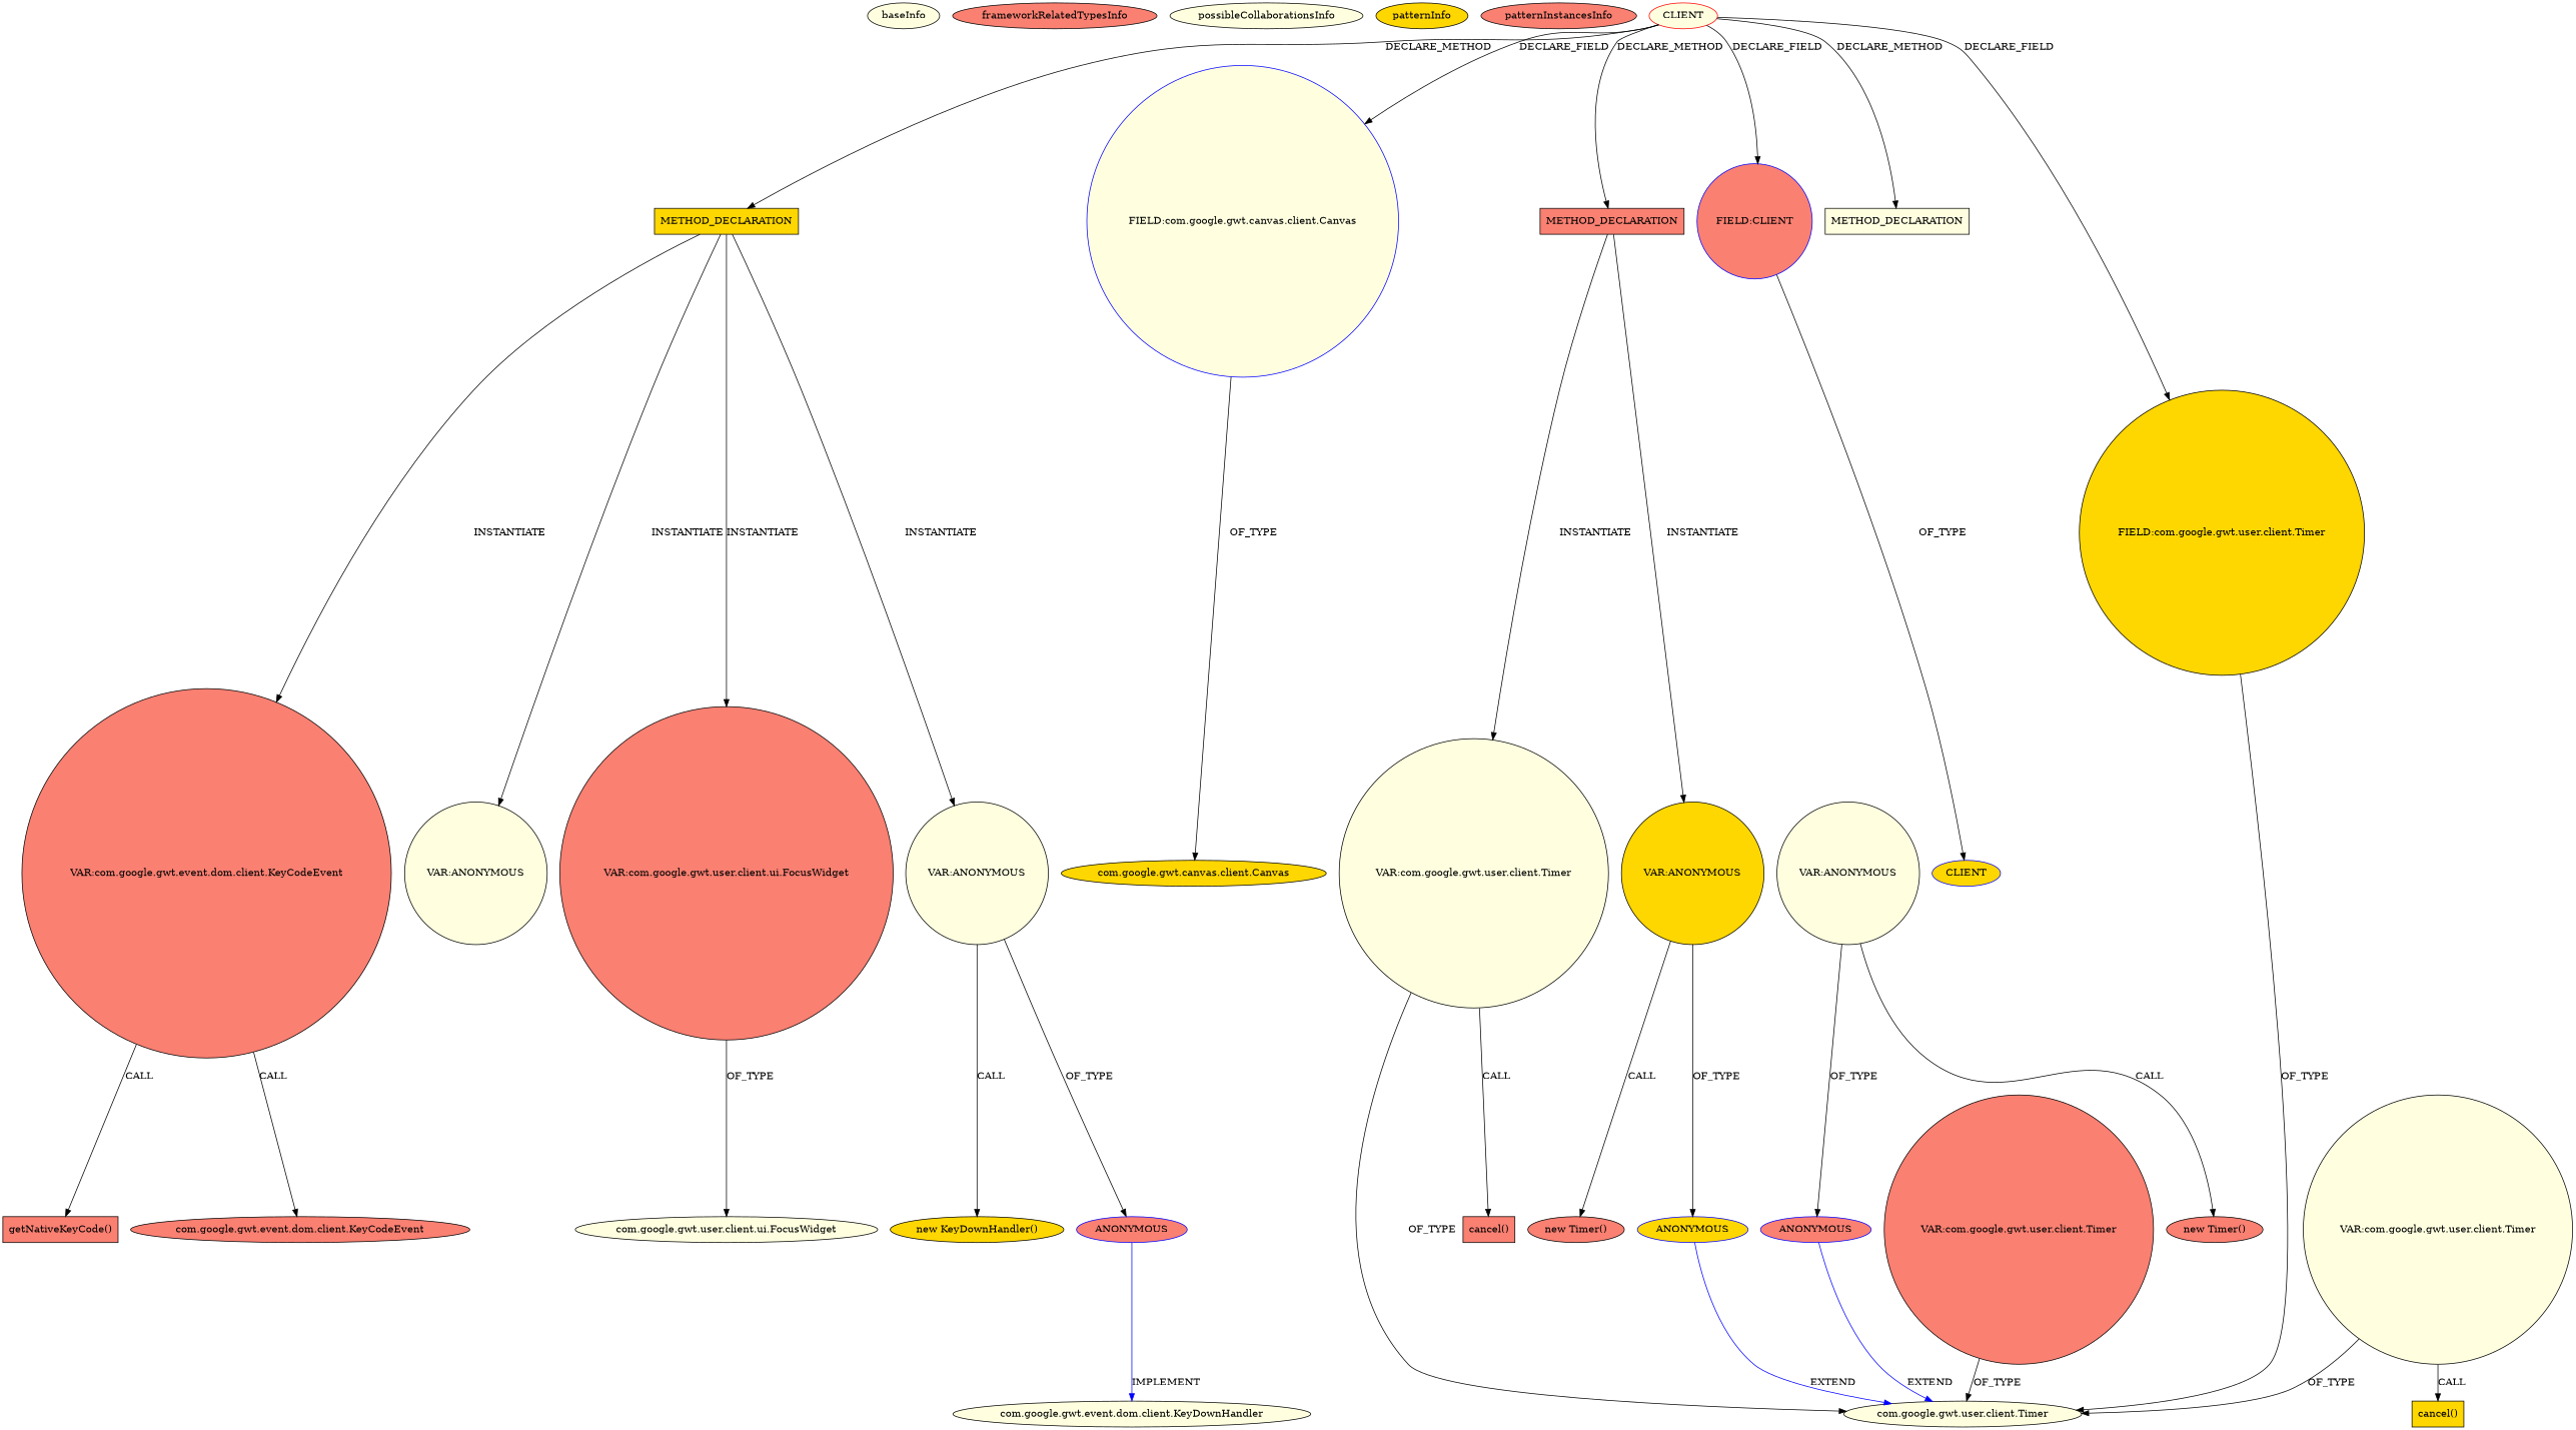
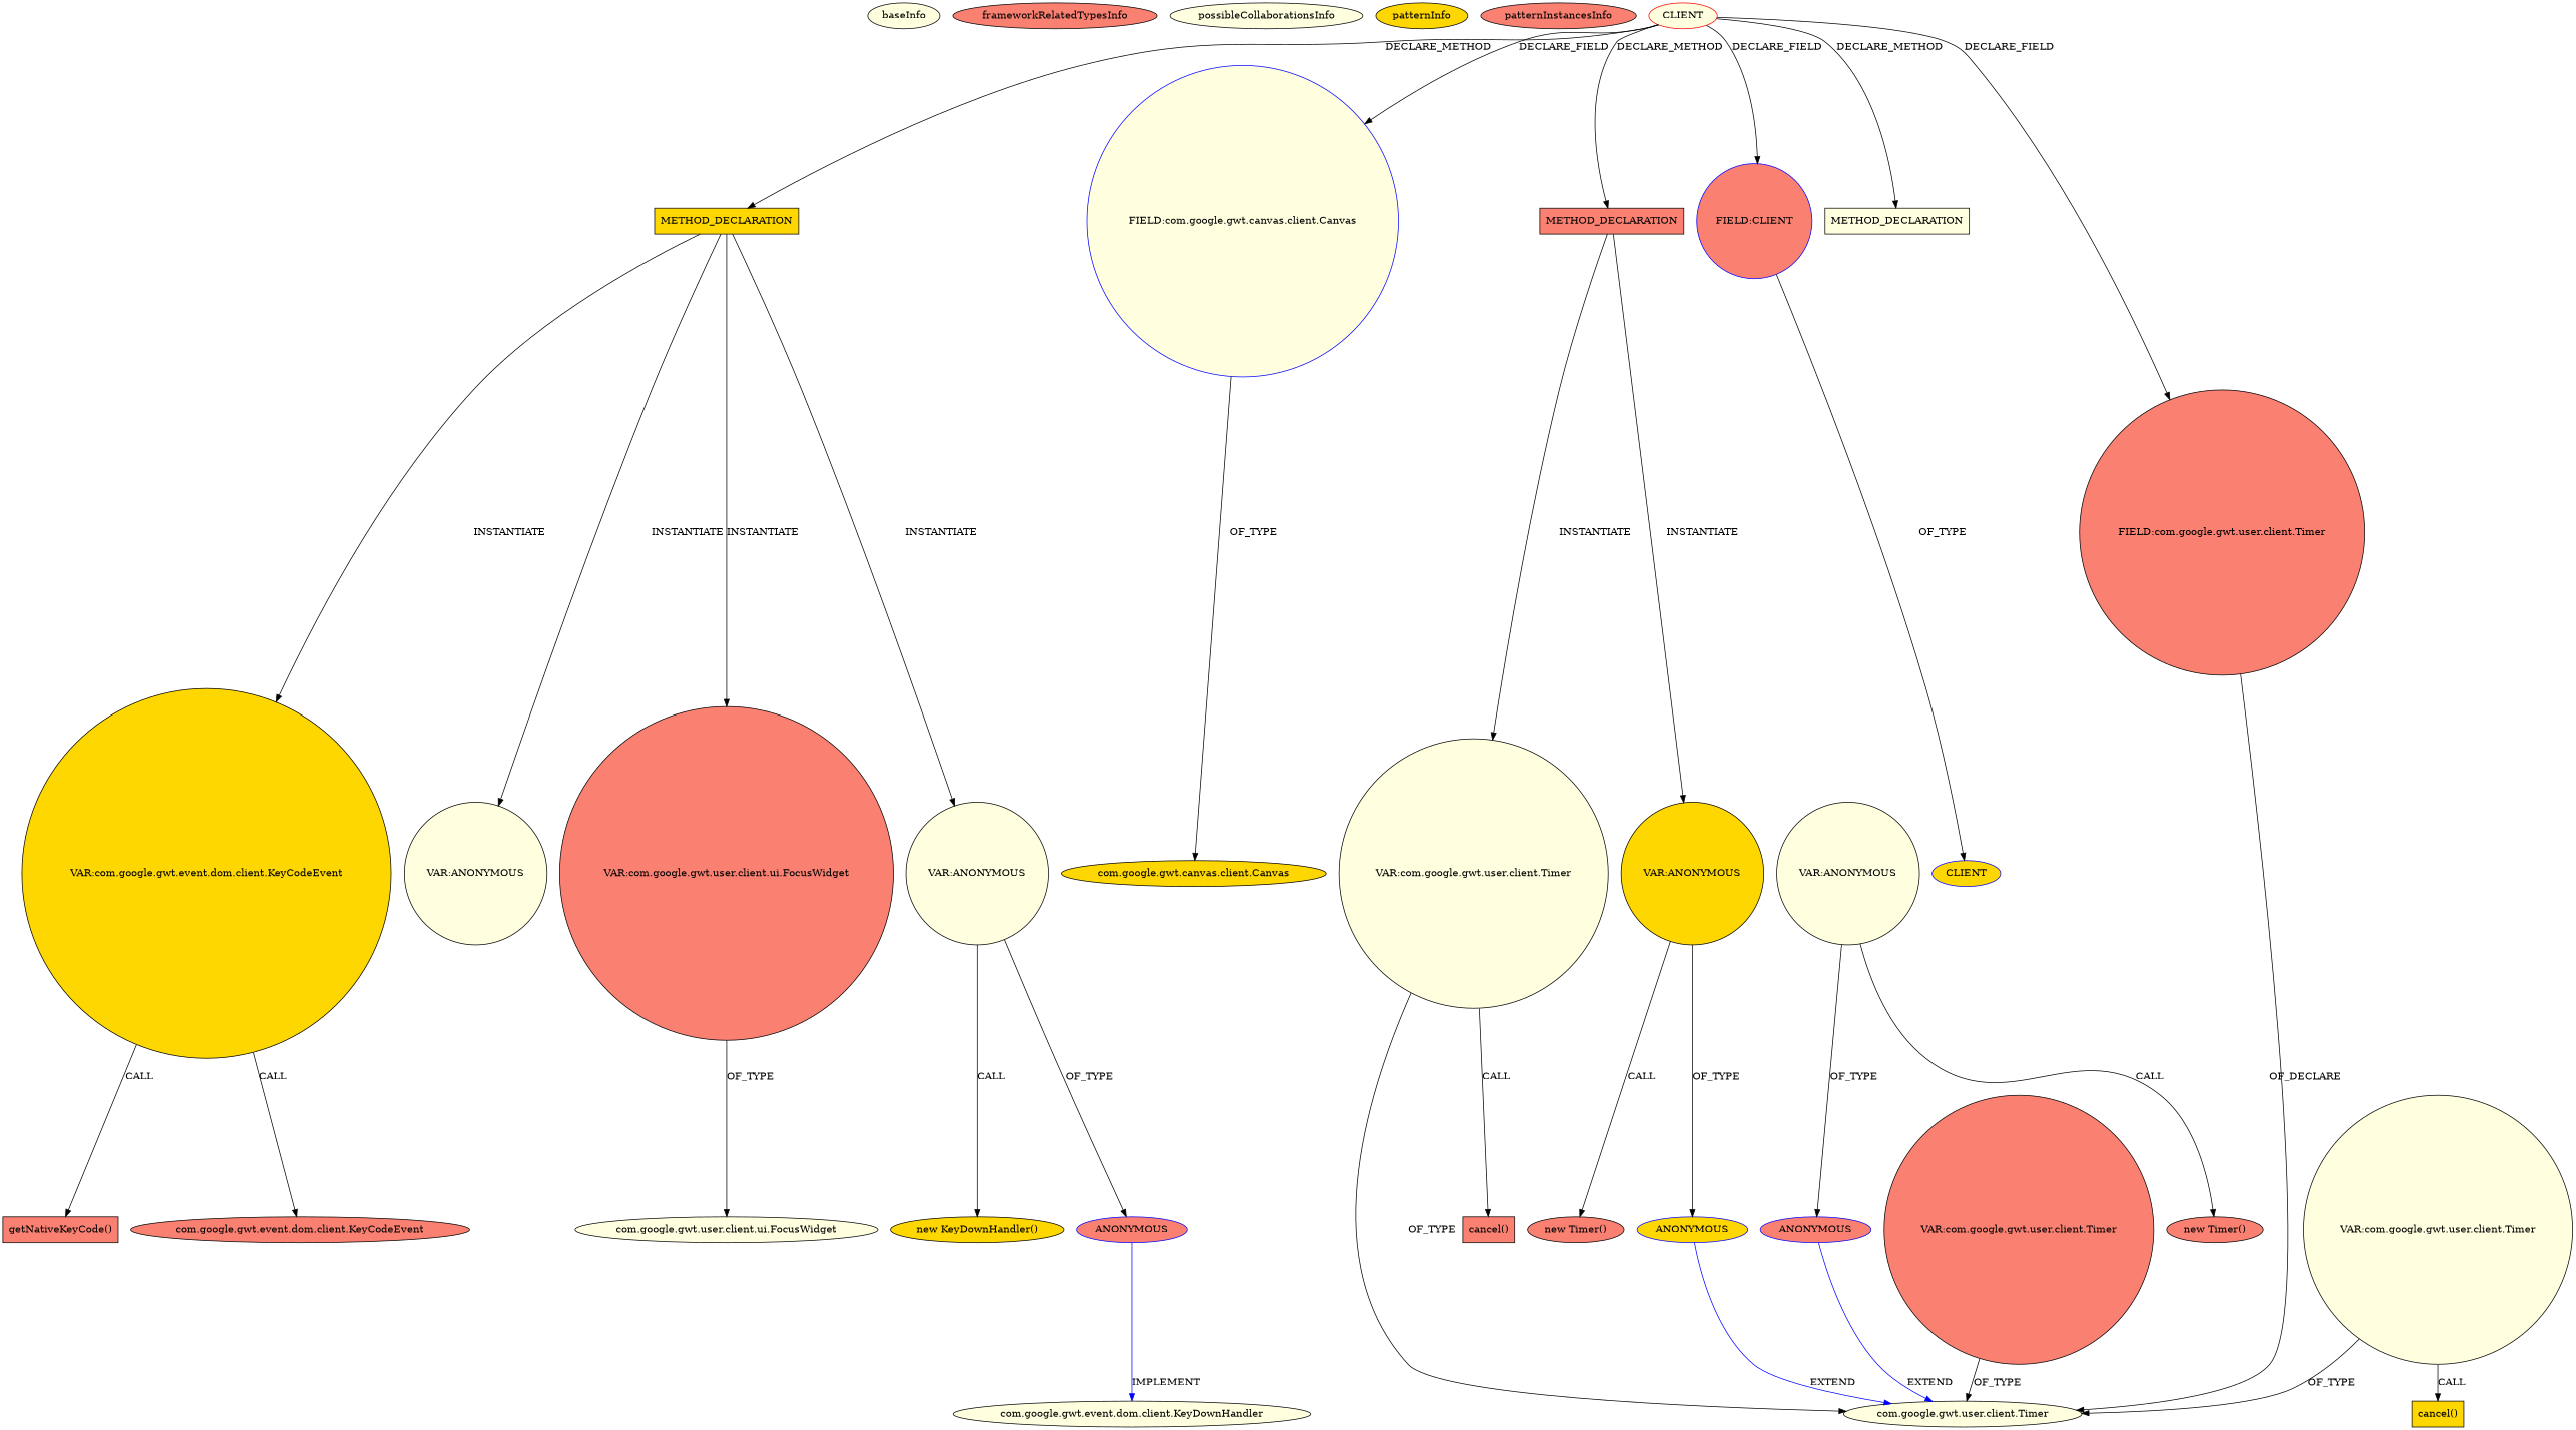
  digraph {
    node [fillcolor=salmon style=filled isFrameworkType=false vertexType=VARIABLE_EXPRESION]
    baseInfo [category=pattern fillcolor=lightyellow graphId=1830 isAnonymous=false possibleRelation=false isFrameworkType="" vertexType=""]
    frameworkRelatedTypesInfo [isFrameworkType="" vertexType=""]
    possibleCollaborationsInfo [fillcolor=lightyellow isFrameworkType="" vertexType=""]
    patternInfo [fillcolor=gold frequency=2.0 patternRootClient=0 isFrameworkType="" vertexType=""]
    patternInstancesInfo [0="oussamazoghlami-TetrisGwt~/oussamazoghlami-TetrisGwt/TetrisGwt-master/Tetris/src/com/sfeir/tutorials/client/views/TetrisGameWidget.java~TetrisGameWidget~4245" 1="lambourg-WebGallery~/lambourg-WebGallery/WebGallery-master/client/src/com/lambourg/webgallery/client/pictureview/PictureView.java~PictureView~3541" isFrameworkType="" vertexType=""]
    n6 [fillcolor=gold label="new KeyDownHandler()" vertexType=CONSTRUCTOR_CALL]
    n7 [fillcolor=lightyellow label="VAR:ANONYMOUS" shape=circle]
    n8 [color=blue label=ANONYMOUS vertexType=REFERENCE_ANONYMOUS_DECLARATION]
    n9 [fillcolor=lightyellow label="com.google.gwt.event.dom.client.KeyDownHandler" vertexType=FRAMEWORK_INTERFACE_TYPE]
    n10 [fillcolor=gold label=METHOD_DECLARATION shape=box vertexType=CLIENT_METHOD_DECLARATION]
-   n11 [label="VAR:com.google.gwt.event.dom.client.KeyCodeEvent" shape=circle]
+   n11 [fillcolor=gold label="VAR:com.google.gwt.event.dom.client.KeyCodeEvent" shape=circle]
    n12 [fillcolor=lightyellow label="VAR:ANONYMOUS" shape=circle]
    n13 [label="VAR:com.google.gwt.user.client.ui.FocusWidget" shape=circle]
    n14 [label="getNativeKeyCode()" shape=box vertexType=INSIDE_CALL]
    n15 [label="com.google.gwt.event.dom.client.KeyCodeEvent" vertexType=FRAMEWORK_CLASS_TYPE]
    n16 [fillcolor=lightyellow label="com.google.gwt.user.client.ui.FocusWidget" vertexType=FRAMEWORK_CLASS_TYPE]
    n17 [color=red fillcolor=lightyellow label=CLIENT vertexType=ROOT_CLIENT_CLASS_DECLARATION]
-   n18 [fillcolor=gold label="FIELD:com.google.gwt.user.client.Timer" shape=circle vertexType=FIELD_DECLARATION]
+   n18 [label="FIELD:com.google.gwt.user.client.Timer" shape=circle vertexType=FIELD_DECLARATION]
    n19 [color=blue fillcolor=lightyellow label="FIELD:com.google.gwt.canvas.client.Canvas" shape=circle vertexType=FIELD_DECLARATION]
    n20 [color=blue label="FIELD:CLIENT" shape=circle vertexType=FIELD_DECLARATION]
    n21 [fillcolor=lightyellow label=METHOD_DECLARATION shape=box vertexType=CLIENT_METHOD_DECLARATION]
    n22 [label=METHOD_DECLARATION shape=box vertexType=CLIENT_METHOD_DECLARATION]
    n23 [fillcolor=lightyellow label="com.google.gwt.user.client.Timer" vertexType=FRAMEWORK_CLASS_TYPE]
    n24 [fillcolor=gold label="com.google.gwt.canvas.client.Canvas" vertexType=FRAMEWORK_CLASS_TYPE]
    n25 [color=blue fillcolor=gold label=CLIENT vertexType=REFERENCE_CLIENT_CLASS_DECLARATION]
    n26 [fillcolor=lightyellow label="VAR:com.google.gwt.user.client.Timer" shape=circle]
    n27 [fillcolor=gold label="VAR:ANONYMOUS" shape=circle]
    n28 [color=blue fillcolor=gold label=ANONYMOUS vertexType=REFERENCE_ANONYMOUS_DECLARATION]
    n29 [color=blue label=ANONYMOUS vertexType=REFERENCE_ANONYMOUS_DECLARATION]
    n30 [label="cancel()" shape=box vertexType=INSIDE_CALL]
    n31 [fillcolor=lightyellow label="VAR:com.google.gwt.user.client.Timer" shape=circle]
    n32 [fillcolor=gold label="cancel()" shape=box vertexType=INSIDE_CALL]
    n33 [label="VAR:com.google.gwt.user.client.Timer" shape=circle]
    n34 [fillcolor=lightyellow label="VAR:ANONYMOUS" shape=circle]
    n35 [label="new Timer()" vertexType=CONSTRUCTOR_CALL]
    n36 [label="new Timer()" vertexType=CONSTRUCTOR_CALL]
    n7 -> n6 [label=CALL]
    n7 -> n8 [label=OF_TYPE]
    n8 -> n9 [color=blue label=IMPLEMENT]
    n10 -> n7 [label=INSTANTIATE]
    n10 -> n11 [label=INSTANTIATE]
    n10 -> n12 [label=INSTANTIATE]
    n10 -> n13 [label=INSTANTIATE]
    n11 -> n14 [label=CALL]
    n11 -> n15 [label=CALL]
    n13 -> n16 [label=OF_TYPE]
    n17 -> n10 [label=DECLARE_METHOD]
    n17 -> n18 [label=DECLARE_FIELD]
    n17 -> n19 [label=DECLARE_FIELD]
    n17 -> n20 [label=DECLARE_FIELD]
    n17 -> n21 [label=DECLARE_METHOD]
    n17 -> n22 [label=DECLARE_METHOD]
-   n18 -> n23 [label=OF_TYPE]
+   n18 -> n23 [label=OF_DECLARE]
    n19 -> n24 [label=OF_TYPE]
    n20 -> n25 [label=OF_TYPE]
    n22 -> n26 [label=INSTANTIATE]
    n22 -> n27 [label=INSTANTIATE]
    n26 -> n23 [label=OF_TYPE]
    n26 -> n30 [label=CALL]
    n27 -> n28 [label=OF_TYPE]
    n27 -> n36 [label=CALL]
    n28 -> n23 [color=blue label=EXTEND]
    n29 -> n23 [color=blue label=EXTEND]
    n31 -> n23 [label=OF_TYPE]
    n31 -> n32 [label=CALL]
    n33 -> n23 [label=OF_TYPE]
    n34 -> n29 [label=OF_TYPE]
    n34 -> n35 [label=CALL]
  }
